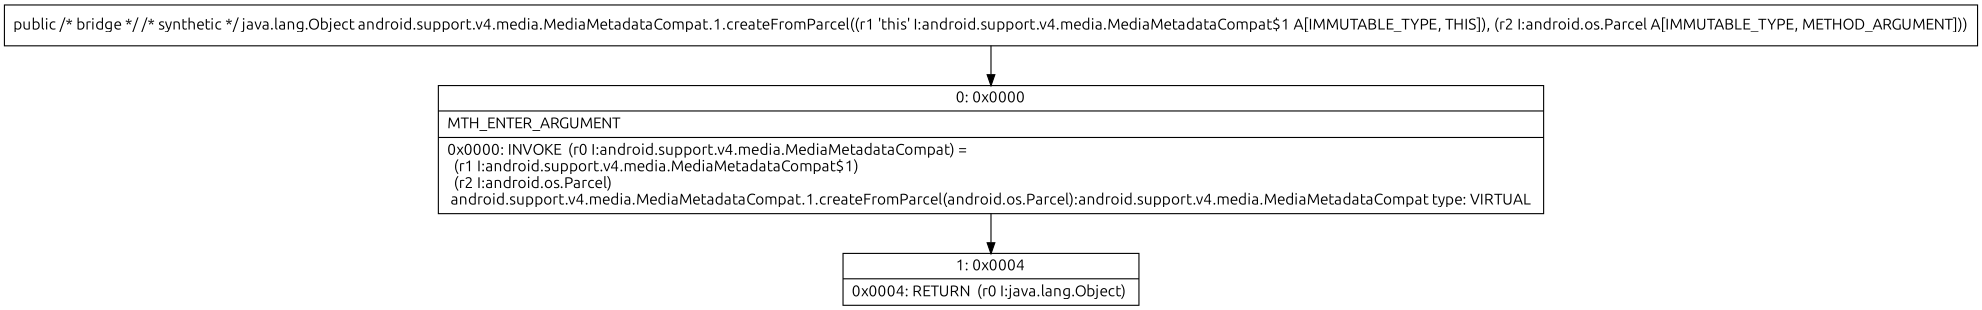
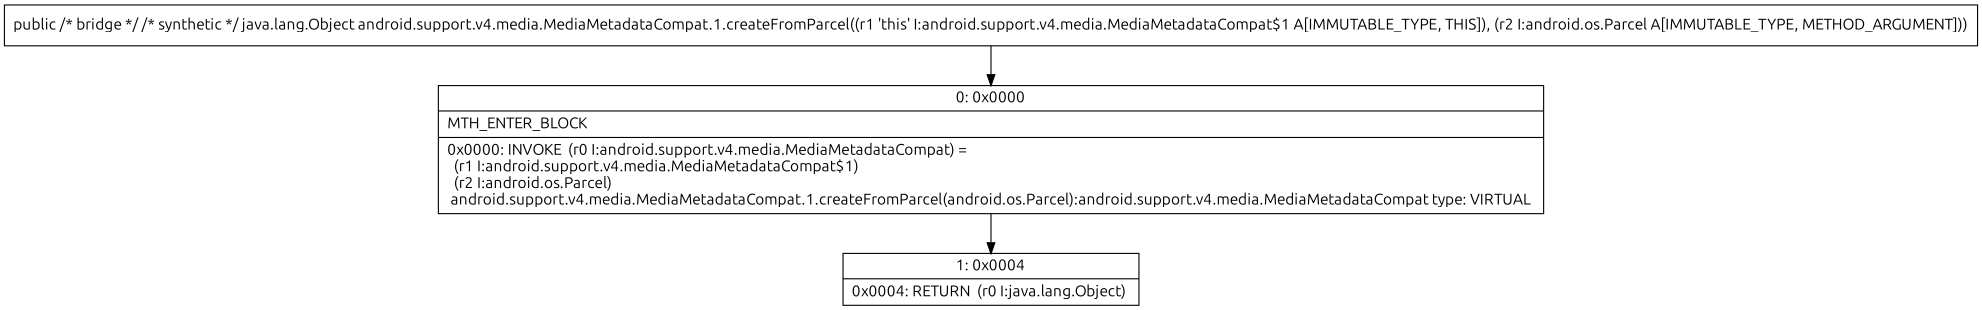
  digraph {
    fontname=Ubuntu
    node [shape=record fontname=Ubuntu]
    edge [fontname=Ubuntu]
-   n1 [label="{0\:\ 0x0000|MTH_ENTER_ARGUMENT\l|0x0000: INVOKE  (r0 I:android.support.v4.media.MediaMetadataCompat) = \l  (r1 I:android.support.v4.media.MediaMetadataCompat$1)\l  (r2 I:android.os.Parcel)\l android.support.v4.media.MediaMetadataCompat.1.createFromParcel(android.os.Parcel):android.support.v4.media.MediaMetadataCompat type: VIRTUAL \l}"]
+   n1 [label="{0\:\ 0x0000|MTH_ENTER_BLOCK\l|0x0000: INVOKE  (r0 I:android.support.v4.media.MediaMetadataCompat) = \l  (r1 I:android.support.v4.media.MediaMetadataCompat$1)\l  (r2 I:android.os.Parcel)\l android.support.v4.media.MediaMetadataCompat.1.createFromParcel(android.os.Parcel):android.support.v4.media.MediaMetadataCompat type: VIRTUAL \l}"]
    n2 [label="{1\:\ 0x0004|0x0004: RETURN  (r0 I:java.lang.Object) \l}"]
    n3 [label="{public \/* bridge *\/ \/* synthetic *\/ java.lang.Object android.support.v4.media.MediaMetadataCompat.1.createFromParcel((r1 'this' I:android.support.v4.media.MediaMetadataCompat$1 A[IMMUTABLE_TYPE, THIS]), (r2 I:android.os.Parcel A[IMMUTABLE_TYPE, METHOD_ARGUMENT])) }"]
    n1 -> n2
    n3 -> n1
  }
